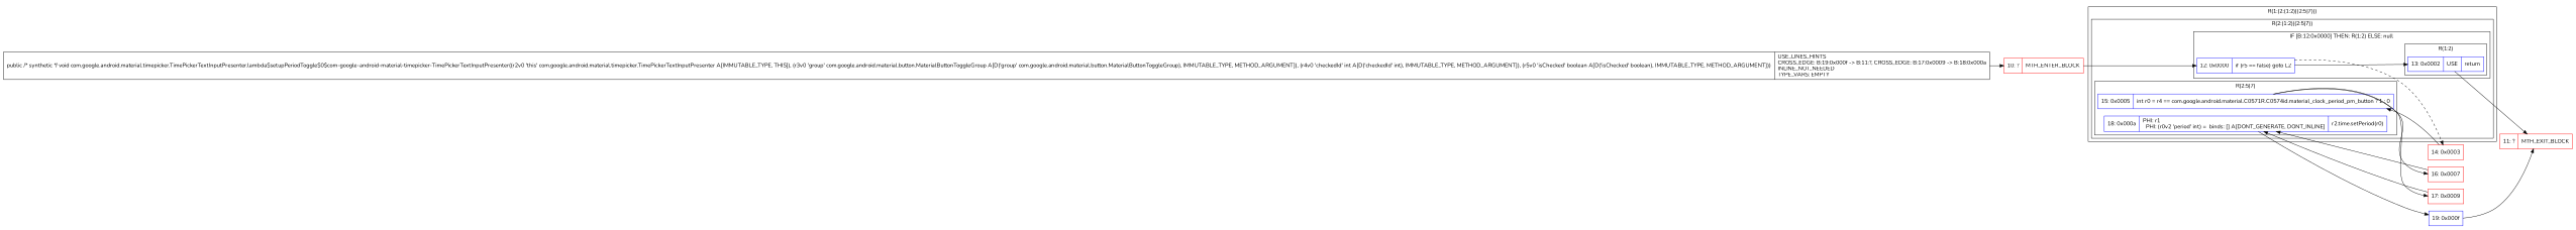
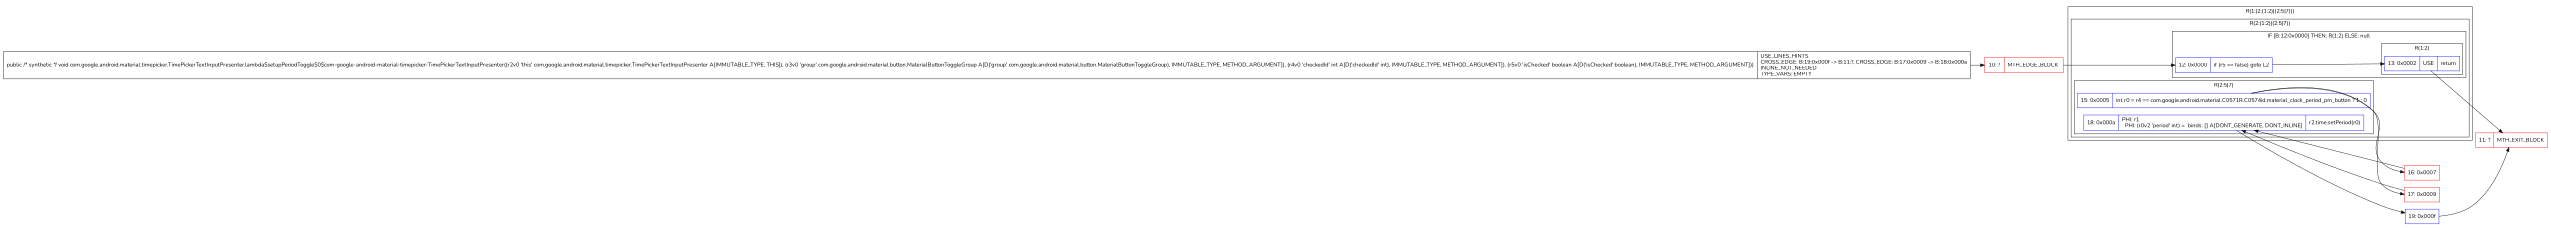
  digraph {
    fontname=Nunito
    rankdir=LR
    node [color=blue fontname=Nunito shape=record]
    edge [fontname=Nunito]
    n1 [label="{13\:\ 0x0002|USE\l|return\l}"]
    n2 [label="{12\:\ 0x0000|if (r5 == false) goto L2\l}"]
    n3 [label="{15\:\ 0x0005|int r0 = r4 == com.google.android.material.C0571R.C0574id.material_clock_period_pm_button ? 1 : 0\l}"]
    n4 [label="{18\:\ 0x000a|PHI: r1 \l  PHI: (r0v2 'period' int) =  binds: [] A[DONT_GENERATE, DONT_INLINE]\l|r2.time.setPeriod(r0)\l}"]
    n5 [color=red label="{11\:\ ?|MTH_EXIT_BLOCK\l}"]
-   n6 [color=red label="{14\:\ 0x0003}"]
    n7 [color=red label="{16\:\ 0x0007}"]
    n8 [color=red label="{17\:\ 0x0009}"]
    n9 [label="{19\:\ 0x000f}"]
-   n10 [color=red label="{10\:\ ?|MTH_ENTER_BLOCK\l}"]
+   n10 [color=red label="{10\:\ ?|MTH_EDGE_BLOCK\l}"]
    n11 [label="{public \/* synthetic *\/ void com.google.android.material.timepicker.TimePickerTextInputPresenter.lambda$setupPeriodToggle$0$com\-google\-android\-material\-timepicker\-TimePickerTextInputPresenter((r2v0 'this' com.google.android.material.timepicker.TimePickerTextInputPresenter A[IMMUTABLE_TYPE, THIS]), (r3v0 'group' com.google.android.material.button.MaterialButtonToggleGroup A[D('group' com.google.android.material.button.MaterialButtonToggleGroup), IMMUTABLE_TYPE, METHOD_ARGUMENT]), (r4v0 'checkedId' int A[D('checkedId' int), IMMUTABLE_TYPE, METHOD_ARGUMENT]), (r5v0 'isChecked' boolean A[D('isChecked' boolean), IMMUTABLE_TYPE, METHOD_ARGUMENT]))  | USE_LINES_HINTS\lCROSS_EDGE: B:19:0x000f \-\> B:11:?, CROSS_EDGE: B:17:0x0009 \-\> B:18:0x000a\lINLINE_NOT_NEEDED\lTYPE_VARS: EMPTY\l}" color=""]
    subgraph cluster_1 {
      label="R(1:(2:(1:2)|(2:5|7)))"
      subgraph cluster_2 {
        label="R(2:(1:2)|(2:5|7))"
        subgraph cluster_3 {
          label="IF [B:12:0x0000] THEN: R(1:2) ELSE: null"
          n2
          subgraph cluster_4 {
            label="R(1:2)"
            n1
          }
        }
        subgraph cluster_5 {
          label="R(2:5|7)"
          n3
          n4
        }
      }
    }
    n1 -> n5
    n2 -> n1
-   n2 -> n6 [style=dashed]
    n3 -> n7
    n3 -> n8
    n4 -> n9
-   n6 -> n3
    n7 -> n4
    n8 -> n4
    n9 -> n5
    n10 -> n2
    n11 -> n10
  }
